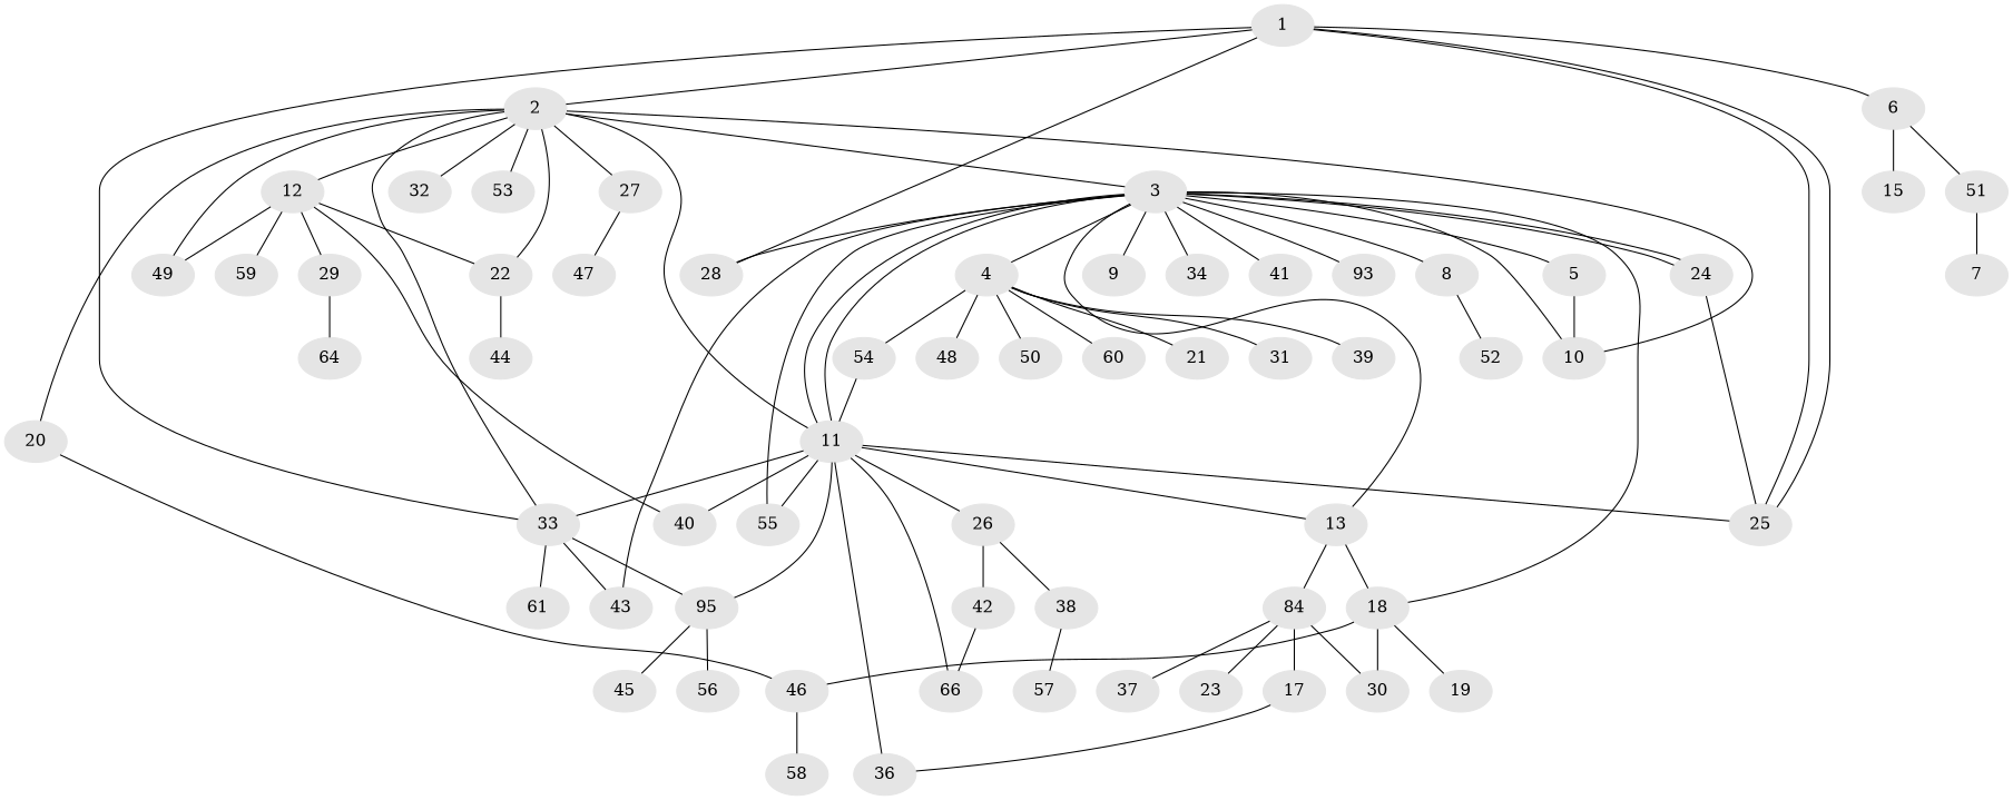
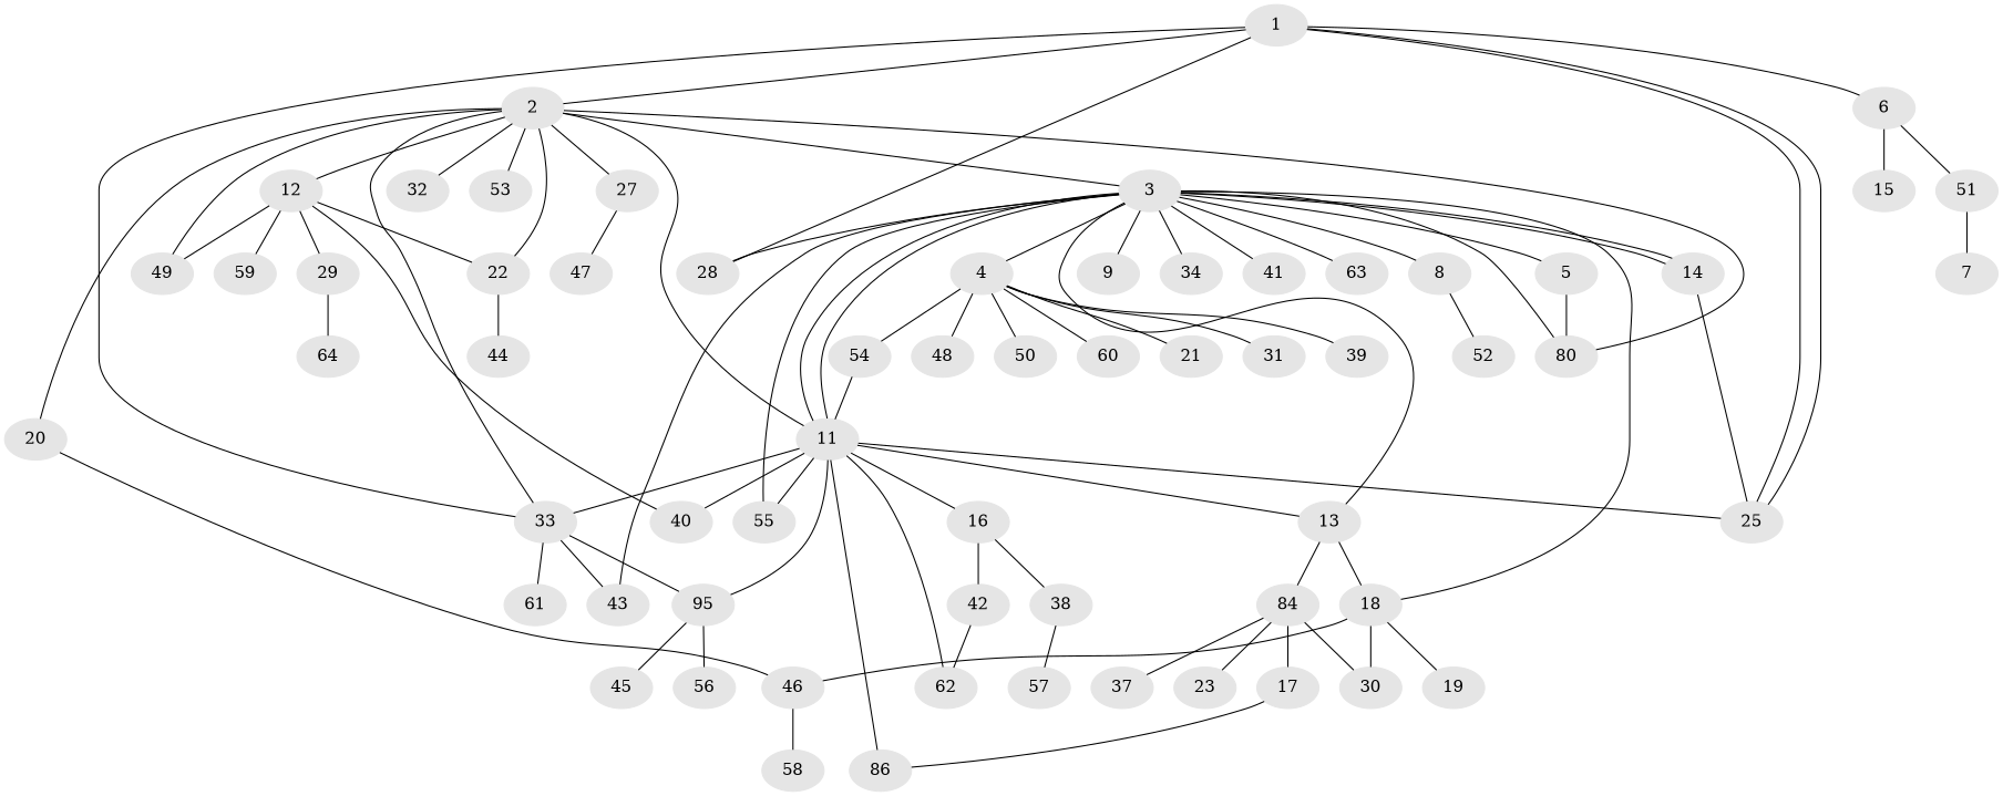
  graph {
    node [color=gray90 style=filled]
    1
    2
    6
    25
    28
    33
    3
-   10
+   10 [label=80]
    11
    12
    20
    22
    27
    32
    49
    53
    15
    51
    43
    n20 [label=95]
    61
    4
    5
    8
    9
    13
    18
-   24
+   24 [label=14]
    34
    41
    55
-   63 [label=93]
-   26
-   36
+   63
+   26 [label=16]
+   36 [label=86]
    40
-   62 [label=66]
+   62
    29
    59
    46
    44
    47
    21
    31
    39
    48
    50
    54
    60
    52
    n50 [label=84]
    30
    19
    7
    38
    42
    45
    56
    64
    17
    23
    37
    58
    57
    1 -- 2
    1 -- 6
    1 -- 25
    1 -- 25
    1 -- 28
    1 -- 33
    2 -- 33
    2 -- 3
    2 -- 10
    2 -- 11
    2 -- 12
    2 -- 20
    2 -- 22
    2 -- 27
    2 -- 32
    2 -- 49
    2 -- 53
    6 -- 15
    6 -- 51
    33 -- 43
    33 -- n20
    33 -- 61
    3 -- 28
    3 -- 10
    3 -- 11
    3 -- 11
    3 -- 43
    3 -- 4
    3 -- 5
    3 -- 8
    3 -- 9
    3 -- 13
    3 -- 18
    3 -- 24
    3 -- 24
    3 -- 34
    3 -- 41
    3 -- 55
    3 -- 63
    11 -- 25
    11 -- 33
    11 -- n20
    11 -- 13
    11 -- 55
    11 -- 26
    11 -- 36
    11 -- 40
    11 -- 62
    12 -- 22
    12 -- 49
    12 -- 40
    12 -- 29
    12 -- 59
    20 -- 46
    22 -- 44
    27 -- 47
    51 -- 7
    n20 -- 45
    n20 -- 56
    4 -- 21
    4 -- 31
    4 -- 39
    4 -- 48
    4 -- 50
    4 -- 54
    4 -- 60
    5 -- 10
    8 -- 52
    13 -- 18
    13 -- n50
    18 -- 46
    18 -- 30
    18 -- 19
    24 -- 25
    26 -- 38
    26 -- 42
    29 -- 64
    46 -- 58
    54 -- 11
    n50 -- 30
    n50 -- 17
    n50 -- 23
    n50 -- 37
    38 -- 57
    42 -- 62
    17 -- 36
  }
